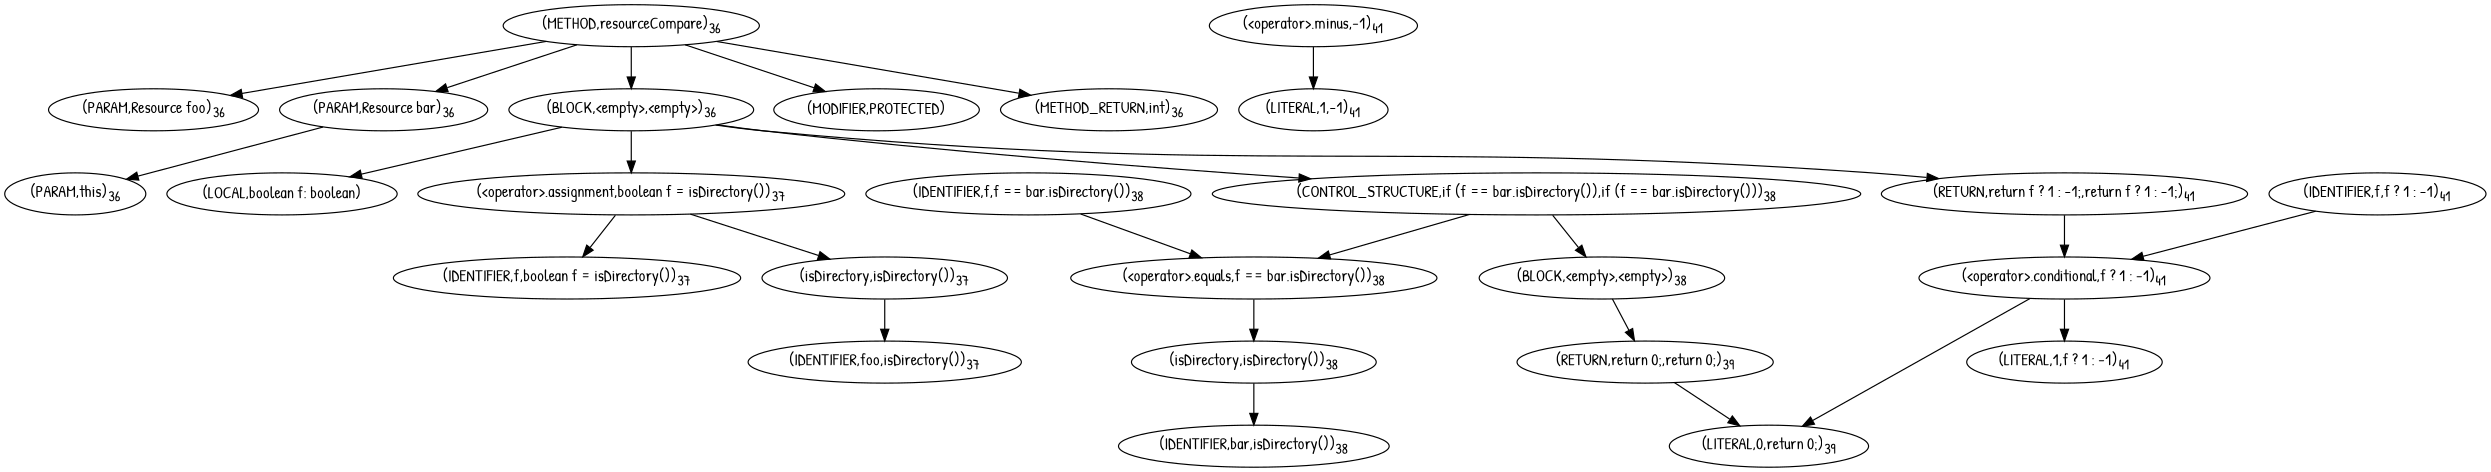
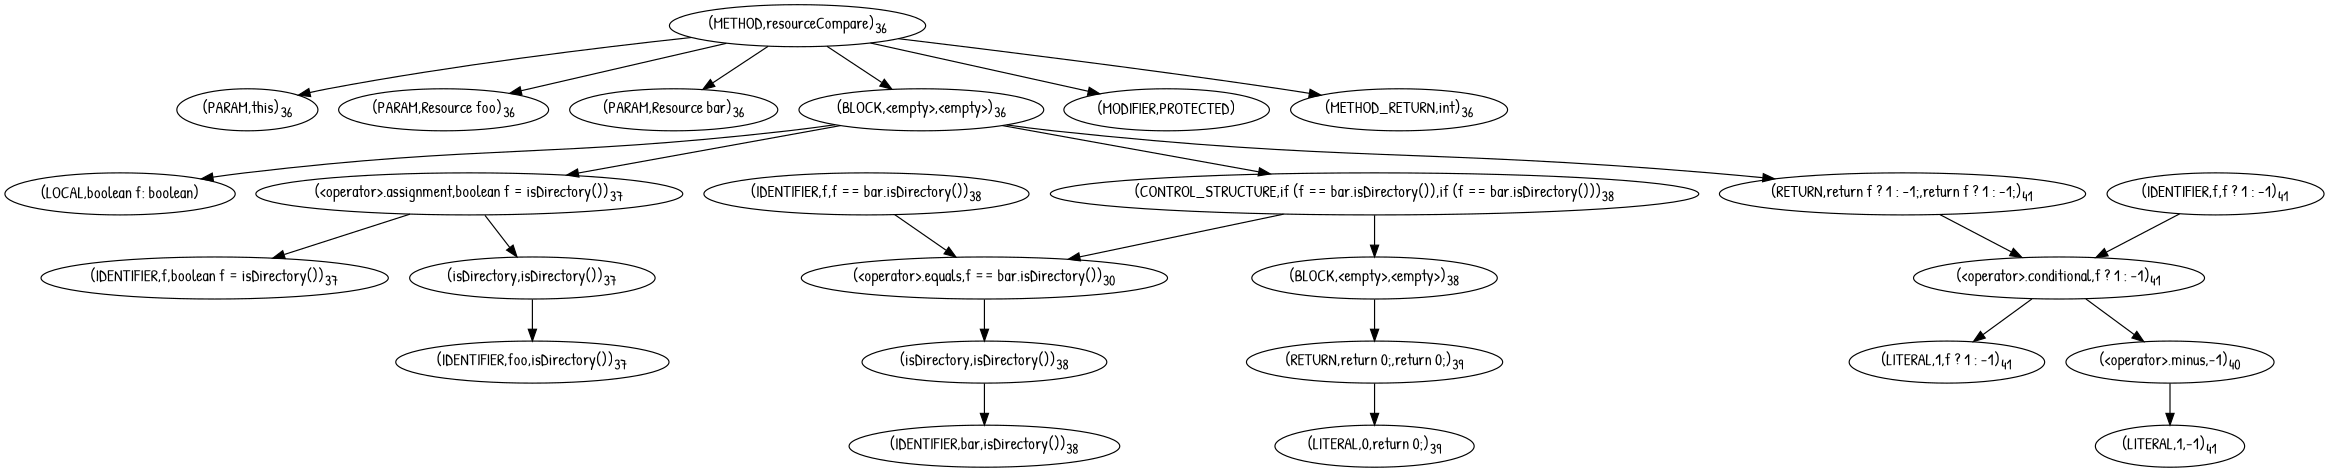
  digraph {
    fontname="Patrick Hand"
    node [fontname="Patrick Hand"]
    edge [fontname="Patrick Hand"]
    n1 [label=<(METHOD,resourceCompare)<SUB>36</SUB>>]
    n2 [label=<(PARAM,this)<SUB>36</SUB>>]
    n3 [label=<(PARAM,Resource foo)<SUB>36</SUB>>]
    n4 [label=<(PARAM,Resource bar)<SUB>36</SUB>>]
    n5 [label=<(BLOCK,&lt;empty&gt;,&lt;empty&gt;)<SUB>36</SUB>>]
    n6 [label=<(MODIFIER,PROTECTED)>]
    n7 [label=<(METHOD_RETURN,int)<SUB>36</SUB>>]
    n8 [label=<(LOCAL,boolean f: boolean)>]
    n9 [label=<(&lt;operator&gt;.assignment,boolean f = isDirectory())<SUB>37</SUB>>]
    n10 [label=<(CONTROL_STRUCTURE,if (f == bar.isDirectory()),if (f == bar.isDirectory()))<SUB>38</SUB>>]
    n11 [label=<(RETURN,return f ? 1 : -1;,return f ? 1 : -1;)<SUB>41</SUB>>]
    n12 [label=<(IDENTIFIER,f,boolean f = isDirectory())<SUB>37</SUB>>]
    n13 [label=<(isDirectory,isDirectory())<SUB>37</SUB>>]
-   n14 [label=<(&lt;operator&gt;.equals,f == bar.isDirectory())<SUB>38</SUB>>]
+   n14 [label=<(&lt;operator&gt;.equals,f == bar.isDirectory())<SUB>30</SUB>>]
    n15 [label=<(BLOCK,&lt;empty&gt;,&lt;empty&gt;)<SUB>38</SUB>>]
    n16 [label=<(&lt;operator&gt;.conditional,f ? 1 : -1)<SUB>41</SUB>>]
    n17 [label=<(IDENTIFIER,foo,isDirectory())<SUB>37</SUB>>]
    n18 [label=<(isDirectory,isDirectory())<SUB>38</SUB>>]
    n19 [label=<(RETURN,return 0;,return 0;)<SUB>39</SUB>>]
    n20 [label=<(IDENTIFIER,f,f == bar.isDirectory())<SUB>38</SUB>>]
    n21 [label=<(IDENTIFIER,bar,isDirectory())<SUB>38</SUB>>]
    n22 [label=<(LITERAL,0,return 0;)<SUB>39</SUB>>]
    n23 [label=<(LITERAL,1,f ? 1 : -1)<SUB>41</SUB>>]
-   n24 [label=<(&lt;operator&gt;.minus,-1)<SUB>41</SUB>>]
+   n24 [label=<(&lt;operator&gt;.minus,-1)<SUB>40</SUB>>]
    n25 [label=<(IDENTIFIER,f,f ? 1 : -1)<SUB>41</SUB>>]
    n26 [label=<(LITERAL,1,-1)<SUB>41</SUB>>]
-   n4 -> n2
+   n1 -> n2
    n1 -> n3
    n1 -> n4
    n1 -> n5
    n1 -> n6
    n1 -> n7
    n5 -> n8
    n5 -> n9
    n5 -> n10
    n5 -> n11
    n9 -> n12
    n9 -> n13
    n10 -> n14
    n10 -> n15
    n11 -> n16
    n13 -> n17
    n14 -> n18
    n15 -> n19
    n16 -> n23
-   n16 -> n22
+   n16 -> n24
    n18 -> n21
    n19 -> n22
    n20 -> n14
    n24 -> n26
    n25 -> n16
  }
